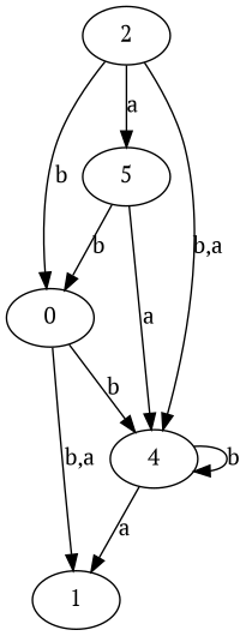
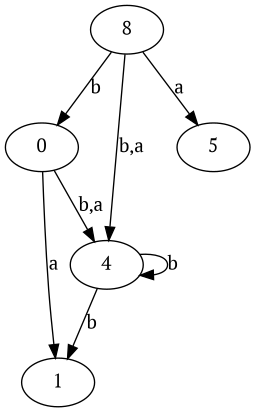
  digraph {
    d2tdocpreamble="\usetikzlibrary{automata}"
    d2tfigpreamble="\tikzstyle{every state}= [ draw=blue!50,very thick,fill=blue!20]  \tikzstyle{auto}= [fill=white]"
    fontname="PT Serif"
    ranksep=0.5
    node [fontname="PT Serif" style=state]
    edge [fontname="PT Serif" lblstyle=auto topath="bend right"]
    n1 [label=0 style="state, accepting"]
    n2 [label=1]
    n3 [label=4]
-   n4 [label=2]
+   n4 [label=8]
    n5 [label=5 style="state, initial"]
-   n1 -> n2 [label="b,a"]
-   n1 -> n3 [label=b]
-   n3 -> n2 [label=a]
+   n1 -> n2 [label=a]
+   n1 -> n3 [label="b,a"]
+   n3 -> n2 [label=b]
    n3 -> n3 [label=b topath="loop above"]
    n4 -> n1 [label=b]
    n4 -> n3 [label="b,a"]
    n4 -> n5 [label=a]
-   n5 -> n1 [label=b]
-   n5 -> n3 [label=a]
  }
